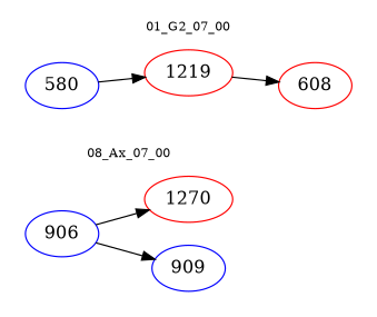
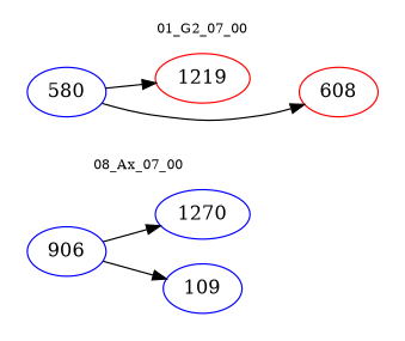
  digraph {
    rankdir=LR
    node [color=blue]
    edge [color=black]
    n1 [label=906]
-   n2 [label=909]
-   n3 [color=red label=1270]
+   n2 [label=109]
+   n3 [label=1270]
    n4 [label=580]
    n5 [color=red label=608]
    n6 [color=red label=1219]
    subgraph cluster_1 {
      color=white
      fontsize=10
      label="08_Ax_07_00"
      n1
      n2
      n3
    }
    subgraph cluster_2 {
      color=white
      fontsize=10
      label="01_G2_07_00"
      n4
      n5
      n6
    }
    n1 -> n2
    n1 -> n3
-   n6 -> n5
+   n4 -> n5
    n4 -> n6
  }
